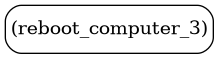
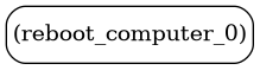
  digraph {
-   n1 [label="(reboot_computer_3)" margin="0.05,0.05" shape=box style=rounded]
+   n1 [label="(reboot_computer_0)" margin="0.05,0.05" shape=box style=rounded]
  }
